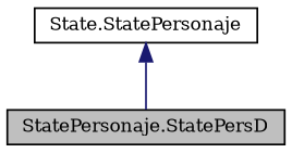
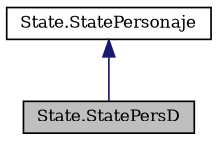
  digraph {
    fontname="DejaVu Serif"
    node [color=black fontname="DejaVu Serif" fontsize=10 shape=record style=filled]
-   n1 [fillcolor=grey75 fontcolor=black height=0.2 label="StatePersonaje.StatePersD" width=0.4]
+   n1 [fillcolor=grey75 fontcolor=black height=0.2 label="State.StatePersD" width=0.4]
    n2 [fillcolor=white height=0.2 label="State.StatePersonaje" width=0.4]
    n2 -> n1 [color=midnightblue dir=back fontname="DejaVu Serif" fontsize=10 labelfontname=Helvetica labelfontsize=10 style=solid]
  }
